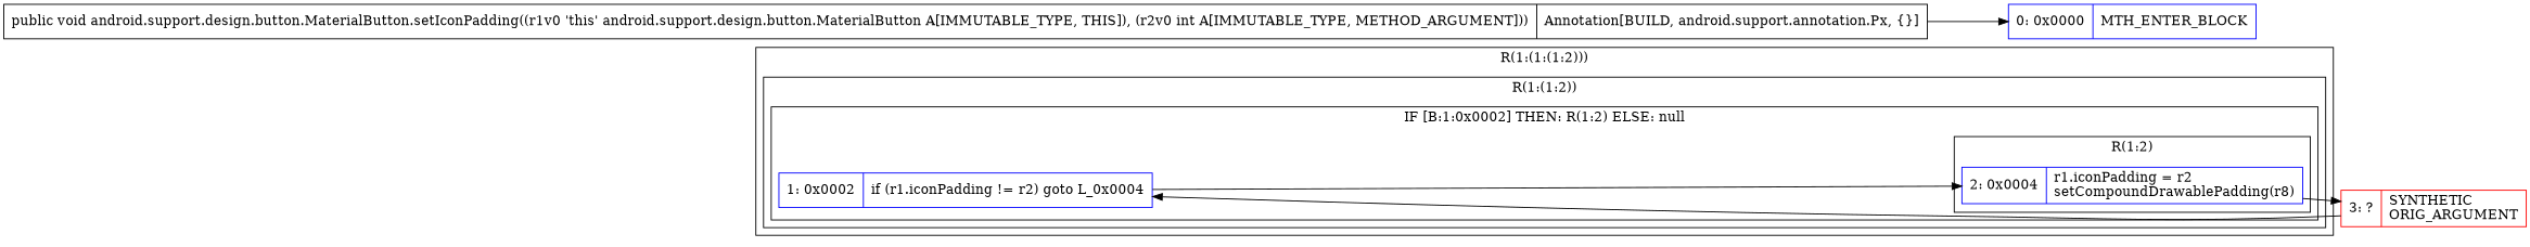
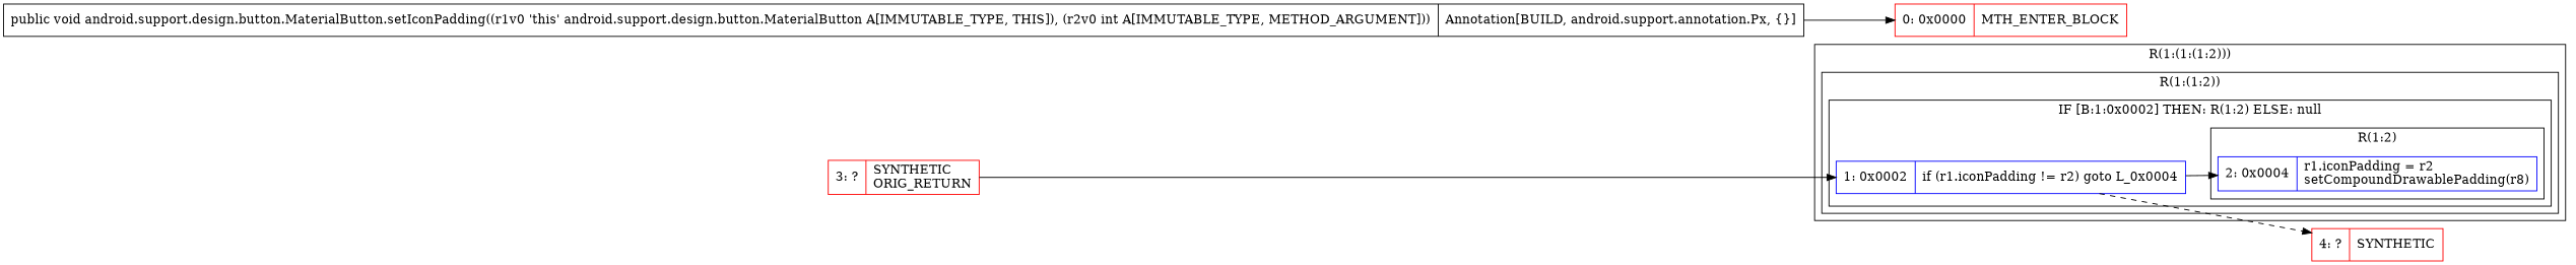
  digraph {
    rankdir=LR
    node [color=red shape=record]
    n1 [color=blue label="{2\:\ 0x0004|r1.iconPadding = r2\lsetCompoundDrawablePadding(r8)\l}"]
    n2 [color=blue label="{1\:\ 0x0002|if (r1.iconPadding != r2) goto L_0x0004\l}"]
-   n3 [label="{3\:\ ?|SYNTHETIC\lORIG_ARGUMENT\l}"]
-   n5 [color=blue label="{0\:\ 0x0000|MTH_ENTER_BLOCK\l}"]
+   n3 [label="{3\:\ ?|SYNTHETIC\lORIG_RETURN\l}"]
+   n4 [label="{4\:\ ?|SYNTHETIC\l}"]
+   n5 [label="{0\:\ 0x0000|MTH_ENTER_BLOCK\l}"]
    n6 [label="{public void android.support.design.button.MaterialButton.setIconPadding((r1v0 'this' android.support.design.button.MaterialButton A[IMMUTABLE_TYPE, THIS]), (r2v0 int A[IMMUTABLE_TYPE, METHOD_ARGUMENT]))  | Annotation[BUILD, android.support.annotation.Px, \{\}]\l}" color=""]
    subgraph cluster_1 {
      label="R(1:(1:(1:2)))"
      subgraph cluster_2 {
        label="R(1:(1:2))"
        subgraph cluster_3 {
          label="IF [B:1:0x0002] THEN: R(1:2) ELSE: null"
          n2
          subgraph cluster_4 {
            label="R(1:2)"
            n1
          }
        }
      }
    }
-   n1 -> n3
    n2 -> n1
+   n2 -> n4 [style=dashed]
    n3 -> n2
    n6 -> n5
  }
